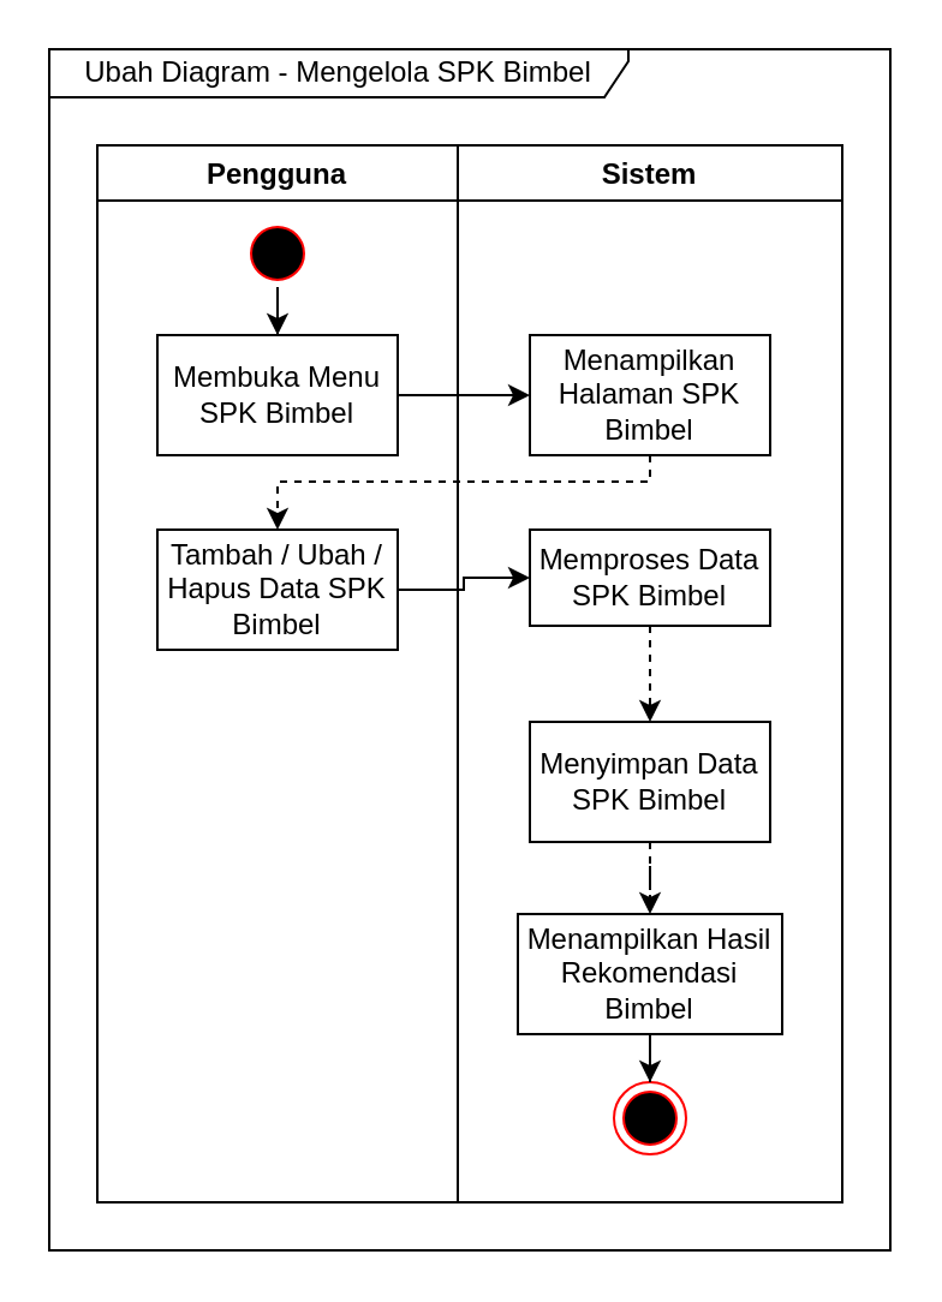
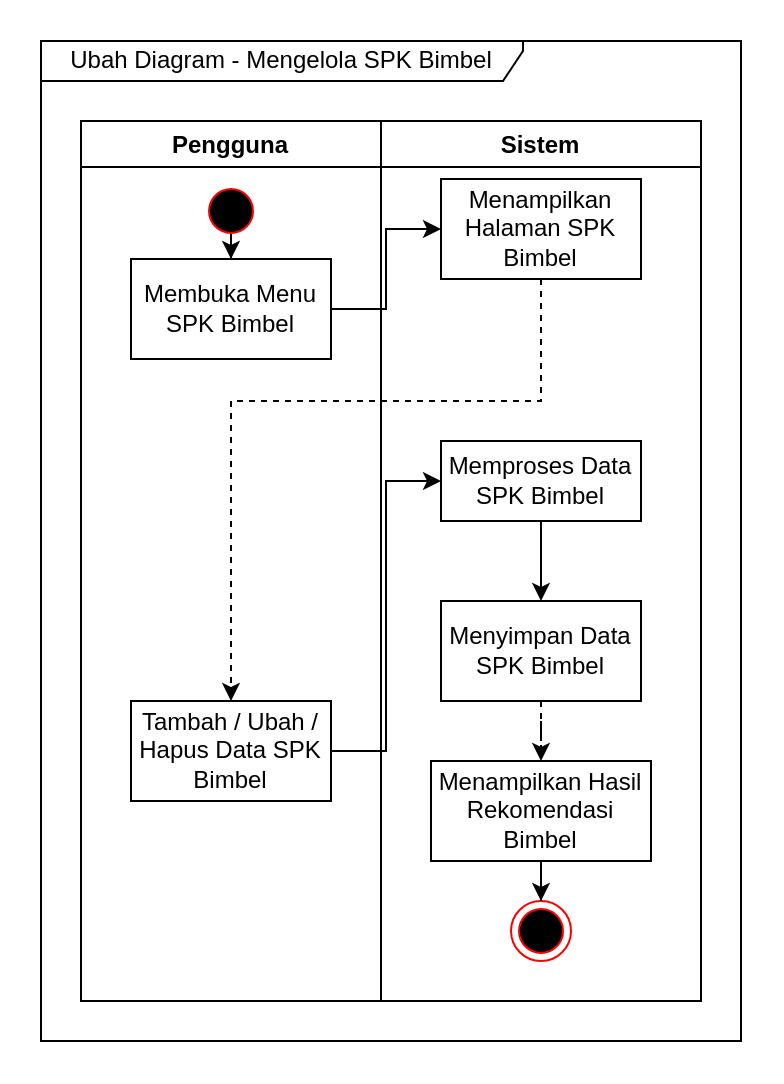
  <mxCell id="0" />
  <mxCell id="1" parent="0" />
  <mxCell id="2" value="Pengguna" style="swimlane;" parent="1" vertex="1"><mxGeometry x="40" y="60" width="150" height="440" as="geometry" /></mxCell>
  <mxCell id="3" value="Ubah Diagram - Mengelola SPK Bimbel" style="shape=umlFrame;whiteSpace=wrap;html=1;pointerEvents=0;width=241;height=20;" parent="1" vertex="1"><mxGeometry x="20" y="20" width="350" height="500" as="geometry" /></mxCell>
  <mxCell id="4" style="edgeStyle=orthogonalEdgeStyle;rounded=0;orthogonalLoop=1;jettySize=auto;html=1;entryX=0.5;entryY=0;entryDx=0;entryDy=0;" parent="1" source="5" target="7" edge="1"><mxGeometry relative="1" as="geometry" /></mxCell>
  <mxCell id="5" value="" style="ellipse;html=1;shape=startState;fillColor=#000000;strokeColor=#ff0000;" parent="1" vertex="1"><mxGeometry x="100" y="90" width="30" height="30" as="geometry" /></mxCell>
  <mxCell id="6" style="edgeStyle=orthogonalEdgeStyle;rounded=0;orthogonalLoop=1;jettySize=auto;html=1;entryX=0;entryY=0.5;entryDx=0;entryDy=0;" parent="1" source="7" target="9" edge="1"><mxGeometry relative="1" as="geometry" /></mxCell>
- <mxCell id="7" value="Membuka Menu SPK Bimbel" style="html=1;dashed=0;whiteSpace=wrap;" parent="1" vertex="1"><mxGeometry x="65" y="139" width="100" height="50" as="geometry" /></mxCell>
+ <mxCell id="7" value="Membuka Menu SPK Bimbel" style="html=1;dashed=0;whiteSpace=wrap;" parent="1" vertex="1"><mxGeometry x="65" y="129" width="100" height="50" as="geometry" /></mxCell>
  <mxCell id="8" value="Sistem" style="swimlane;" parent="1" vertex="1"><mxGeometry x="190" y="60" width="160" height="440" as="geometry" /></mxCell>
- <mxCell id="9" value="Menampilkan Halaman SPK Bimbel" style="html=1;dashed=0;whiteSpace=wrap;" parent="8" vertex="1"><mxGeometry x="30" y="79" width="100" height="50" as="geometry" /></mxCell>
- <mxCell id="10" style="edgeStyle=orthogonalEdgeStyle;rounded=0;orthogonalLoop=1;jettySize=auto;html=1;entryX=0.5;entryY=0;entryDx=0;entryDy=0;dashed=1;" parent="8" source="11" target="13" edge="1"><mxGeometry relative="1" as="geometry" /></mxCell>
+ <mxCell id="9" value="Menampilkan Halaman SPK Bimbel" style="html=1;dashed=0;whiteSpace=wrap;" parent="8" vertex="1"><mxGeometry x="30" y="29" width="100" height="50" as="geometry" /></mxCell>
+ <mxCell id="10" style="edgeStyle=orthogonalEdgeStyle;rounded=0;orthogonalLoop=1;jettySize=auto;html=1;entryX=0.5;entryY=0;entryDx=0;entryDy=0;" parent="8" source="11" target="13" edge="1"><mxGeometry relative="1" as="geometry" /></mxCell>
  <mxCell id="11" value="Memproses Data SPK Bimbel" style="html=1;dashed=0;whiteSpace=wrap;" parent="8" vertex="1"><mxGeometry x="30" y="160" width="100" height="40" as="geometry" /></mxCell>
  <mxCell id="12" value="" style="ellipse;html=1;shape=endState;fillColor=#000000;strokeColor=#ff0000;" parent="8" vertex="1"><mxGeometry x="65" y="390" width="30" height="30" as="geometry" /></mxCell>
  <mxCell id="13" value="Menyimpan Data SPK Bimbel" style="html=1;dashed=0;whiteSpace=wrap;" parent="8" vertex="1"><mxGeometry x="30" y="240" width="100" height="50" as="geometry" /></mxCell>
  <mxCell id="14" style="edgeStyle=orthogonalEdgeStyle;rounded=0;orthogonalLoop=1;jettySize=auto;html=1;entryX=0.5;entryY=0;entryDx=0;entryDy=0;dashed=1;" parent="8" source="13" target="16" edge="1"><mxGeometry relative="1" as="geometry"><mxPoint x="80" y="330" as="targetPoint" /></mxGeometry></mxCell>
  <mxCell id="15" style="edgeStyle=orthogonalEdgeStyle;rounded=0;orthogonalLoop=1;jettySize=auto;html=1;entryX=0.5;entryY=0;entryDx=0;entryDy=0;" parent="8" source="16" target="12" edge="1"><mxGeometry relative="1" as="geometry" /></mxCell>
  <mxCell id="16" value="Menampilkan Hasil Rekomendasi Bimbel" style="html=1;dashed=0;whiteSpace=wrap;" parent="8" vertex="1"><mxGeometry x="25" y="320" width="110" height="50" as="geometry" /></mxCell>
  <mxCell id="17" style="edgeStyle=orthogonalEdgeStyle;rounded=0;orthogonalLoop=1;jettySize=auto;html=1;entryX=0;entryY=0.5;entryDx=0;entryDy=0;" parent="1" source="18" target="11" edge="1"><mxGeometry relative="1" as="geometry" /></mxCell>
- <mxCell id="18" value="Tambah / Ubah / Hapus Data SPK Bimbel" style="html=1;dashed=0;whiteSpace=wrap;" parent="1" vertex="1"><mxGeometry x="65" y="220" width="100" height="50" as="geometry" /></mxCell>
+ <mxCell id="18" value="Tambah / Ubah / Hapus Data SPK Bimbel" style="html=1;dashed=0;whiteSpace=wrap;" parent="1" vertex="1"><mxGeometry x="65" y="350" width="100" height="50" as="geometry" /></mxCell>
  <mxCell id="19" style="edgeStyle=orthogonalEdgeStyle;rounded=0;orthogonalLoop=1;jettySize=auto;html=1;entryX=0.5;entryY=0;entryDx=0;entryDy=0;exitX=0.5;exitY=1;exitDx=0;exitDy=0;dashed=1;" parent="1" source="9" target="18" edge="1"><mxGeometry relative="1" as="geometry"><Array as="points"><mxPoint x="270" y="200" /><mxPoint x="115" y="200" /></Array></mxGeometry></mxCell>
